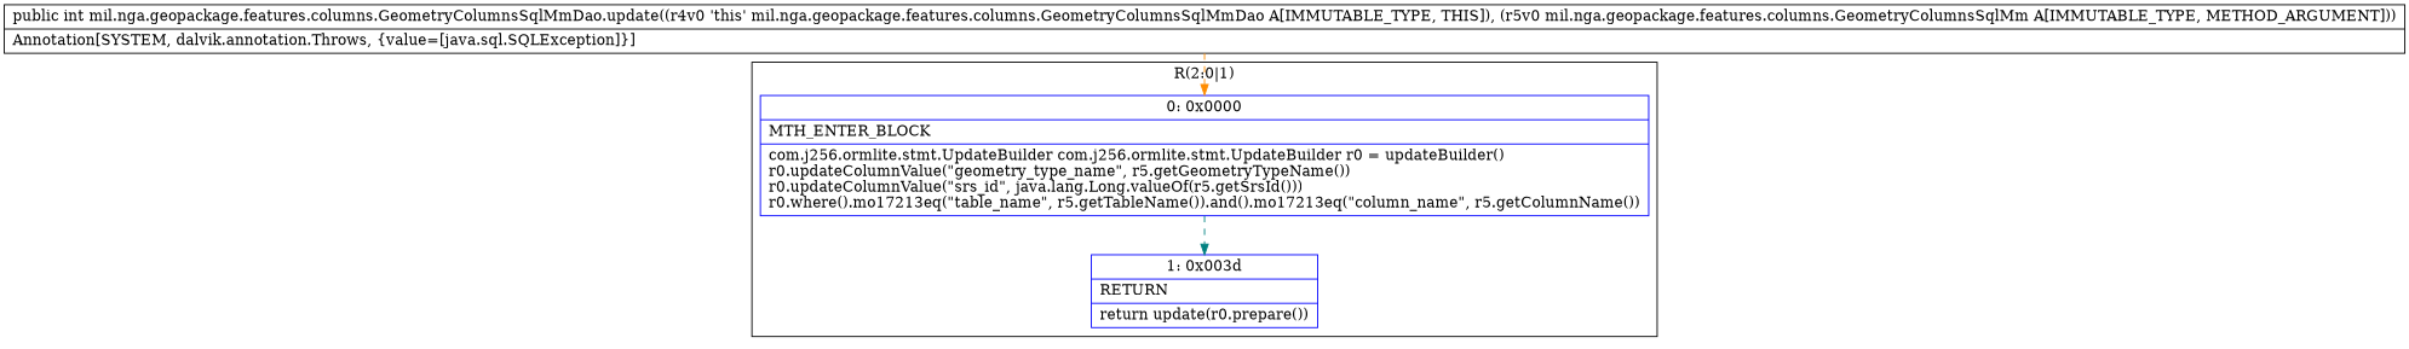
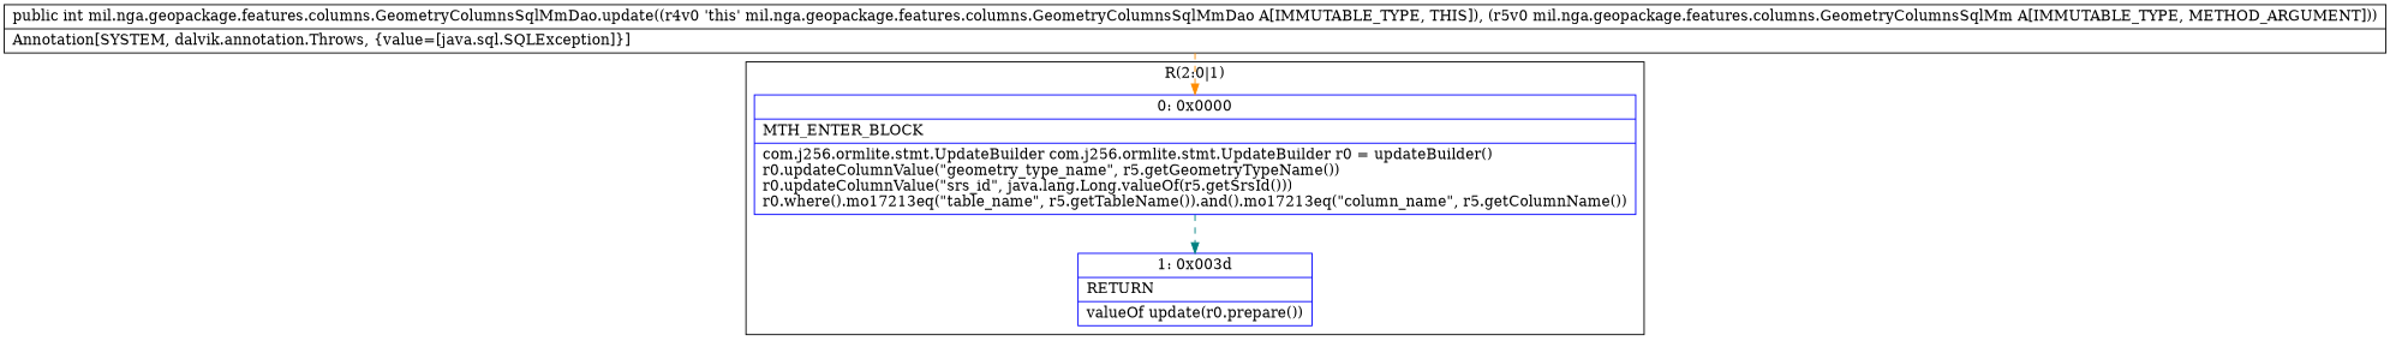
  digraph {
    node [color=blue shape=record]
    edge [style=dashed]
    n1 [label="{0\:\ 0x0000|MTH_ENTER_BLOCK\l|com.j256.ormlite.stmt.UpdateBuilder com.j256.ormlite.stmt.UpdateBuilder r0 = updateBuilder()\lr0.updateColumnValue(\"geometry_type_name\", r5.getGeometryTypeName())\lr0.updateColumnValue(\"srs_id\", java.lang.Long.valueOf(r5.getSrsId()))\lr0.where().mo17213eq(\"table_name\", r5.getTableName()).and().mo17213eq(\"column_name\", r5.getColumnName())\l}"]
-   n2 [label="{1\:\ 0x003d|RETURN\l|return update(r0.prepare())\l}"]
+   n2 [label="{1\:\ 0x003d|RETURN\l|valueOf update(r0.prepare())\l}"]
    n3 [label="{public int mil.nga.geopackage.features.columns.GeometryColumnsSqlMmDao.update((r4v0 'this' mil.nga.geopackage.features.columns.GeometryColumnsSqlMmDao A[IMMUTABLE_TYPE, THIS]), (r5v0 mil.nga.geopackage.features.columns.GeometryColumnsSqlMm A[IMMUTABLE_TYPE, METHOD_ARGUMENT]))  | Annotation[SYSTEM, dalvik.annotation.Throws, \{value=[java.sql.SQLException]\}]\l}" color=""]
    subgraph cluster_1 {
      label="R(2:0|1)"
      n1
      n2
    }
    n1 -> n2 [color=teal]
    n3 -> n1 [color=darkorange]
  }
